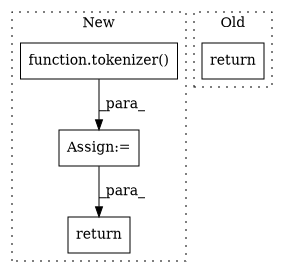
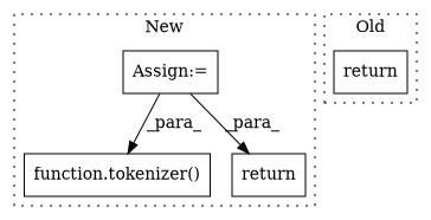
  digraph {
    node [a=93 l=7 shape=box]
    n1 [a=75 l="23,138" label="function.tokenizer()" s="11399,11444"]
    n2 [a=68 l=3 label="Assign:=" s=11396]
    n3 [label=return s=11627]
    n4 [label=return s=11592]
    subgraph cluster_1 {
      label=New
      style=dotted
      n1
      n2
      n3
    }
    subgraph cluster_2 {
      label=Old
      style=dotted
      n4
    }
-   n1 -> n2 [label=_para_]
+   n2 -> n1 [label=_para_]
    n2 -> n3 [label=_para_]
  }
